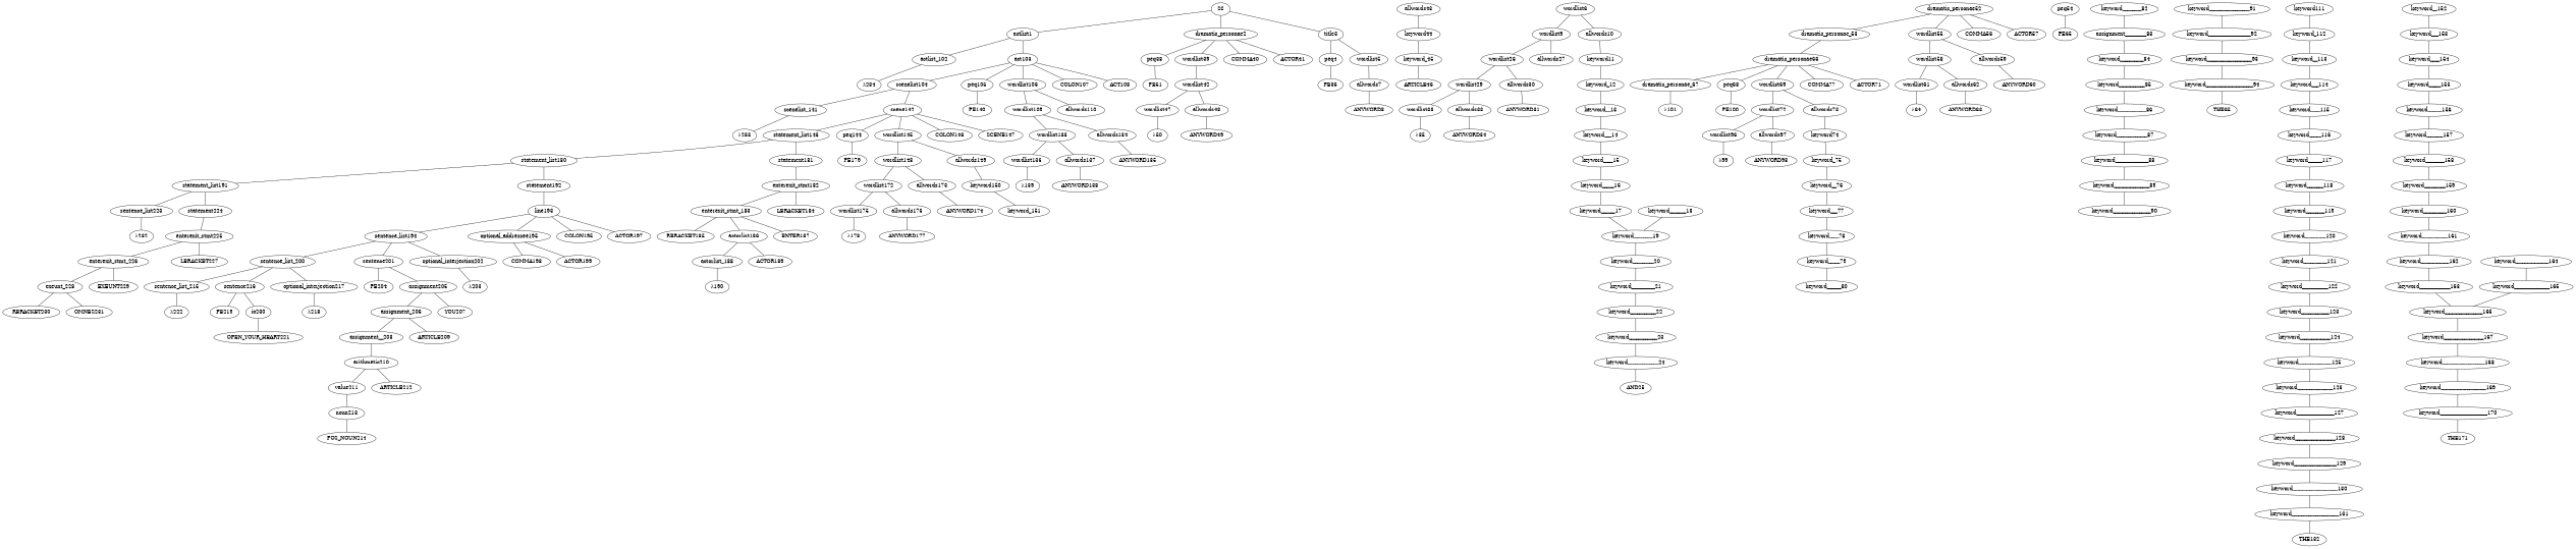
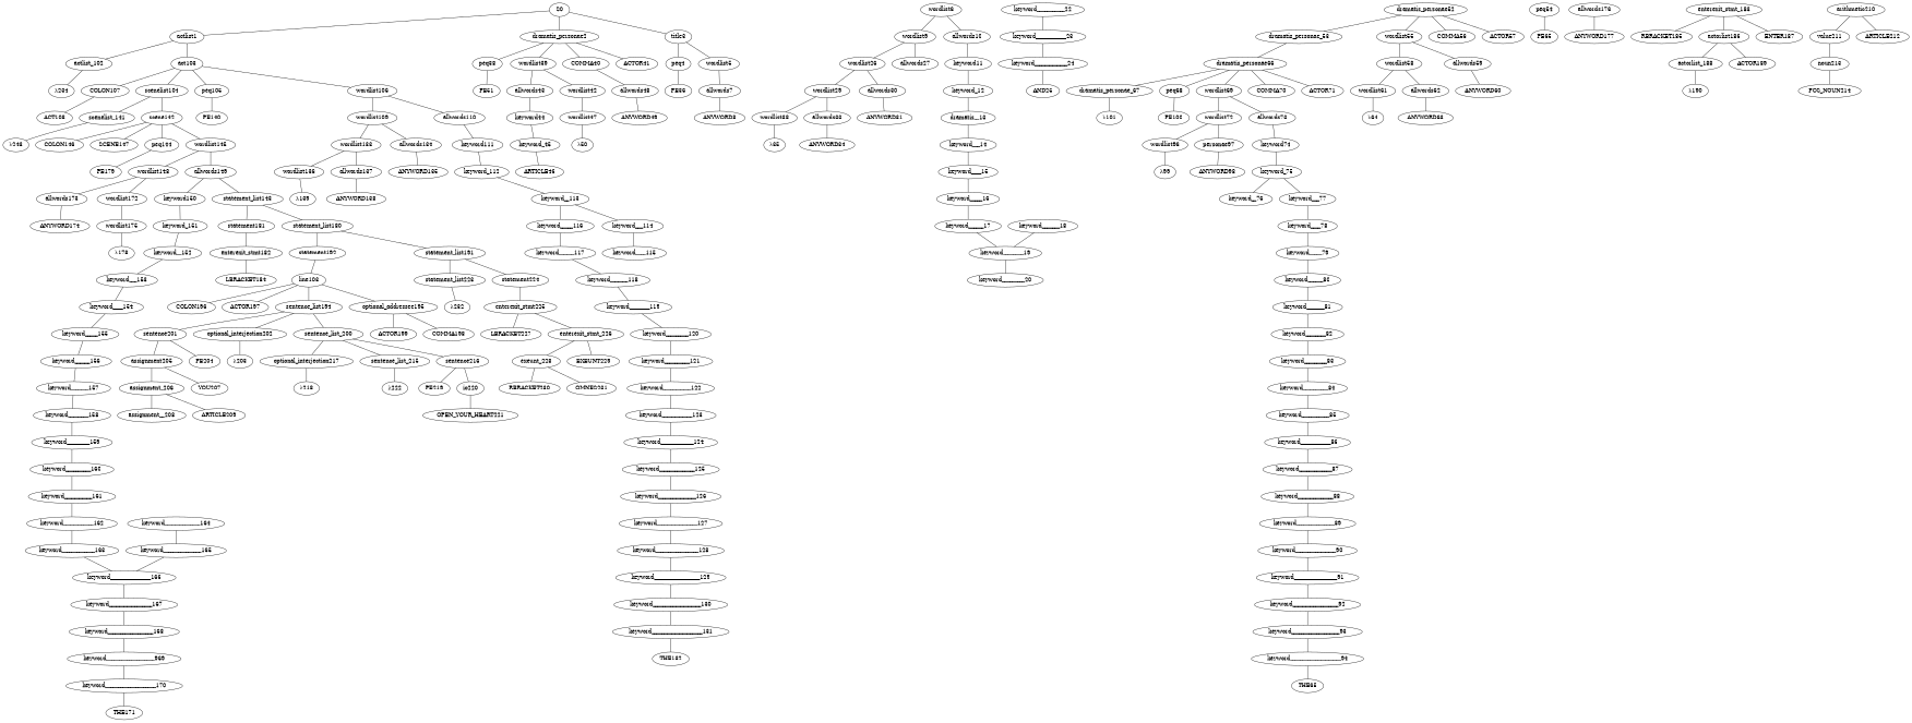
  strict graph {
    S0
    actlist1
    dramatis_personae2
    title3
    actlist_102
    act103
    peq38
    wordlist39
    COMMA40
    ACTOR41
    peq4
    wordlist5
    "λ234"
    scenelist104
    peq105
    wordlist106
    COLON107
    ACT108
    PE51
    wordlist42
    allwords43
    PE36
    allwords7
    wordlist6
    wordlist9
    allwords10
    ANYWORD8
    wordlist26
    allwords27
    keyword11
    wordlist29
    allwords30
    keyword_12
-   keyword__13
+   keyword__13 [label=dramatis__13]
    keyword___14
    keyword____15
    keyword_____16
    keyword______17
    keyword________19
    keyword_______18
    keyword_________20
-   keyword__________21
    keyword___________22
    keyword____________23
    keyword_____________24
    AND25
    n47 [label=wordlist38]
    allwords33
    ANYWORD31
    "λ35"
    ANYWORD34
    dramatis_personae52
    dramatis_personae_53
    wordlist55
    COMMA56
    ACTOR57
    wordlist47
    allwords48
    keyword44
    "λ50"
    ANYWORD49
    keyword_45
    ARTICLE46
    dramatis_personae66
    peq54
    PE65
    wordlist58
    allwords59
    dramatis_personae_67
    peq68
    wordlist69
-   COMMA70 [label=COMMA77]
+   COMMA70
    ACTOR71
    wordlist61
    allwords62
    ANYWORD60
    "λ64"
    ANYWORD63
    "λ101"
    PE100
    wordlist72
    allwords73
    wordlist96
-   allwords97
+   allwords97 [label=personae97]
    keyword74
    "λ99"
    ANYWORD98
    keyword_75
    keyword__76
    keyword___77
    keyword____78
    keyword_____79
    keyword______80
+   keyword_______81
    keyword________82
-   keyword_________83 [label=assignment_________83]
+   keyword_________83
    keyword__________84
    keyword___________85
    keyword____________86
    keyword_____________87
    keyword______________88
    keyword_______________89
    keyword________________90
    keyword_________________91
    keyword__________________92
    keyword___________________93
    keyword____________________94
    n108 [label=THE65]
    scenelist_141
    scene142
    PE140
    wordlist109
    allwords110
-   "λ233"
+   "λ233" [label="λ243"]
    statement_list143
    peq144
    wordlist145
    COLON146
    SCENE147
    wordlist133
    allwords134
    keyword111
    wordlist136
    allwords137
    ANYWORD135
    keyword_112
    keyword__113
    keyword___114
    keyword____115
    keyword_____116
    keyword______117
    keyword_______118
    keyword________119
    keyword_________120
    keyword__________121
    keyword___________122
    keyword____________123
    keyword_____________124
    keyword______________125
    keyword_______________126
    keyword________________127
    keyword_________________128
    keyword__________________129
    keyword___________________130
    keyword____________________131
    THE132
    "λ139"
    ANYWORD138
    statement_list180
    statement181
    PE179
    wordlist148
    allwords149
    statement_list191
    statement192
    enterexit_stmt182
    wordlist172
    allwords173
    keyword150
    wordlist175
    allwords176
    ANYWORD174
    keyword_151
    keyword__152
    keyword___153
    keyword____154
    keyword_____155
    keyword______156
    keyword_______157
    keyword________158
    keyword_________159
    keyword__________160
    keyword___________161
    keyword____________162
    keyword_____________163
    keyword________________166
    keyword______________164
    keyword_______________165
    keyword_________________167
    keyword__________________168
-   keyword___________________169
+   keyword___________________169 [label=keyword___________________969]
    keyword____________________170
    THE171
    "λ178"
    ANYWORD177
-   statement_list223 [label=sentence_list223]
+   statement_list223
    statement224
-   line193
+   line193 [label=line103]
    enterexit_stmt_183
    LBRACKET184
    RBRACKET185
    actorlist186
    ENTER187
    actorlist_188
    ACTOR189
    "λ190"
    "λ232"
    enterexit_stmt225
    sentence_list194
    optional_addressee195
-   COLON196 [label=COLON195]
+   COLON196
    ACTOR197
    sentence_list_200
    sentence201
    optional_interjection202
    COMMA198
    ACTOR199
    sentence_list_215
    sentence216
    optional_interjection217
    PE204
    assignment205
    "λ203"
    "λ222"
    PE219
-   io220 [label=io230]
+   io220
    "λ218"
    assignment_206
    YOU207
    assignment__208
    n221 [label=ARTICLE209]
    arithmetic210
    value211
    ARTICLE212
    noun213
    POS_NOUN214
    OPEN_YOUR_HEART221
    enterexit_stmt_226
    LBRACKET227
    exeunt_228
    EXEUNT229
    RBRACKET230
    OMNES231
    S0 -- actlist1
    S0 -- dramatis_personae2
    S0 -- title3
    actlist1 -- actlist_102
    actlist1 -- act103
    dramatis_personae2 -- peq38
    dramatis_personae2 -- wordlist39
    dramatis_personae2 -- COMMA40
    dramatis_personae2 -- ACTOR41
    title3 -- peq4
    title3 -- wordlist5
    actlist_102 -- "λ234"
    act103 -- scenelist104
    act103 -- peq105
    act103 -- wordlist106
    act103 -- COLON107
-   act103 -- ACT108
+   COLON107 -- ACT108
    peq38 -- PE51
    wordlist39 -- wordlist42
+   wordlist39 -- allwords43
    peq4 -- PE36
    wordlist5 -- allwords7
    scenelist104 -- scenelist_141
    scenelist104 -- scene142
    peq105 -- PE140
    wordlist106 -- wordlist109
    wordlist106 -- allwords110
    wordlist42 -- wordlist47
-   wordlist42 -- allwords48
+   COMMA40 -- allwords48
    allwords43 -- keyword44
    allwords7 -- ANYWORD8
    wordlist6 -- wordlist9
    wordlist6 -- allwords10
    wordlist9 -- wordlist26
    wordlist9 -- allwords27
    allwords10 -- keyword11
    wordlist26 -- wordlist29
    wordlist26 -- allwords30
    keyword11 -- keyword_12
    wordlist29 -- n47
    wordlist29 -- allwords33
    allwords30 -- ANYWORD31
    keyword_12 -- keyword__13
    keyword__13 -- keyword___14
    keyword___14 -- keyword____15
    keyword____15 -- keyword_____16
    keyword_____16 -- keyword______17
    keyword______17 -- keyword________19
    keyword________19 -- keyword_________20
    keyword_______18 -- keyword________19
-   keyword_________20 -- keyword__________21
-   keyword__________21 -- keyword___________22
    keyword___________22 -- keyword____________23
    keyword____________23 -- keyword_____________24
    keyword_____________24 -- AND25
    n47 -- "λ35"
    allwords33 -- ANYWORD34
    dramatis_personae52 -- dramatis_personae_53
    dramatis_personae52 -- wordlist55
    dramatis_personae52 -- COMMA56
    dramatis_personae52 -- ACTOR57
    dramatis_personae_53 -- dramatis_personae66
    wordlist55 -- wordlist58
    wordlist55 -- allwords59
    wordlist47 -- "λ50"
    allwords48 -- ANYWORD49
    keyword44 -- keyword_45
    keyword_45 -- ARTICLE46
    dramatis_personae66 -- dramatis_personae_67
    dramatis_personae66 -- peq68
    dramatis_personae66 -- wordlist69
    dramatis_personae66 -- COMMA70
    dramatis_personae66 -- ACTOR71
    peq54 -- PE65
    wordlist58 -- wordlist61
    wordlist58 -- allwords62
    allwords59 -- ANYWORD60
    dramatis_personae_67 -- "λ101"
    peq68 -- PE100
    wordlist69 -- wordlist72
    wordlist69 -- allwords73
    wordlist61 -- "λ64"
    allwords62 -- ANYWORD63
    wordlist72 -- wordlist96
    wordlist72 -- allwords97
    allwords73 -- keyword74
    wordlist96 -- "λ99"
    allwords97 -- ANYWORD98
    keyword74 -- keyword_75
    keyword_75 -- keyword__76
-   keyword__76 -- keyword___77
+   keyword_75 -- keyword___77
    keyword___77 -- keyword____78
    keyword____78 -- keyword_____79
    keyword_____79 -- keyword______80
+   keyword______80 -- keyword_______81
+   keyword_______81 -- keyword________82
    keyword________82 -- keyword_________83
    keyword_________83 -- keyword__________84
    keyword__________84 -- keyword___________85
    keyword___________85 -- keyword____________86
    keyword____________86 -- keyword_____________87
    keyword_____________87 -- keyword______________88
    keyword______________88 -- keyword_______________89
    keyword_______________89 -- keyword________________90
+   keyword________________90 -- keyword_________________91
    keyword_________________91 -- keyword__________________92
    keyword__________________92 -- keyword___________________93
    keyword___________________93 -- keyword____________________94
    keyword____________________94 -- n108
    scenelist_141 -- "λ233"
-   scene142 -- statement_list143
+   allwords149 -- statement_list143
    scene142 -- peq144
    scene142 -- wordlist145
    scene142 -- COLON146
    scene142 -- SCENE147
    wordlist109 -- wordlist133
    wordlist109 -- allwords134
+   allwords110 -- keyword111
    statement_list143 -- statement_list180
    statement_list143 -- statement181
    peq144 -- PE179
    wordlist145 -- wordlist148
    wordlist145 -- allwords149
    wordlist133 -- wordlist136
    wordlist133 -- allwords137
    allwords134 -- ANYWORD135
    keyword111 -- keyword_112
    wordlist136 -- "λ139"
    allwords137 -- ANYWORD138
    keyword_112 -- keyword__113
    keyword__113 -- keyword___114
    keyword___114 -- keyword____115
-   keyword____115 -- keyword_____116
+   keyword__113 -- keyword_____116
    keyword_____116 -- keyword______117
    keyword______117 -- keyword_______118
    keyword_______118 -- keyword________119
    keyword________119 -- keyword_________120
    keyword_________120 -- keyword__________121
    keyword__________121 -- keyword___________122
    keyword___________122 -- keyword____________123
    keyword____________123 -- keyword_____________124
    keyword_____________124 -- keyword______________125
    keyword______________125 -- keyword_______________126
    keyword_______________126 -- keyword________________127
    keyword________________127 -- keyword_________________128
    keyword_________________128 -- keyword__________________129
    keyword__________________129 -- keyword___________________130
    keyword___________________130 -- keyword____________________131
    keyword____________________131 -- THE132
    statement_list180 -- statement_list191
    statement_list180 -- statement192
    statement181 -- enterexit_stmt182
    wordlist148 -- wordlist172
    wordlist148 -- allwords173
    allwords149 -- keyword150
    statement_list191 -- statement_list223
    statement_list191 -- statement224
    statement192 -- line193
-   enterexit_stmt182 -- enterexit_stmt_183
    enterexit_stmt182 -- LBRACKET184
    wordlist172 -- wordlist175
-   wordlist172 -- allwords176
    allwords173 -- ANYWORD174
    keyword150 -- keyword_151
    wordlist175 -- "λ178"
    allwords176 -- ANYWORD177
+   keyword_151 -- keyword__152
    keyword__152 -- keyword___153
    keyword___153 -- keyword____154
    keyword____154 -- keyword_____155
    keyword_____155 -- keyword______156
    keyword______156 -- keyword_______157
    keyword_______157 -- keyword________158
    keyword________158 -- keyword_________159
    keyword_________159 -- keyword__________160
    keyword__________160 -- keyword___________161
    keyword___________161 -- keyword____________162
    keyword____________162 -- keyword_____________163
    keyword_____________163 -- keyword________________166
    keyword________________166 -- keyword_________________167
    keyword______________164 -- keyword_______________165
    keyword_______________165 -- keyword________________166
    keyword_________________167 -- keyword__________________168
    keyword__________________168 -- keyword___________________169
    keyword___________________169 -- keyword____________________170
    keyword____________________170 -- THE171
    statement_list223 -- "λ232"
    statement224 -- enterexit_stmt225
    line193 -- sentence_list194
    line193 -- optional_addressee195
    line193 -- COLON196
    line193 -- ACTOR197
    enterexit_stmt_183 -- RBRACKET185
    enterexit_stmt_183 -- actorlist186
    enterexit_stmt_183 -- ENTER187
    actorlist186 -- actorlist_188
    actorlist186 -- ACTOR189
    actorlist_188 -- "λ190"
    enterexit_stmt225 -- enterexit_stmt_226
    enterexit_stmt225 -- LBRACKET227
    sentence_list194 -- sentence_list_200
    sentence_list194 -- sentence201
    sentence_list194 -- optional_interjection202
    optional_addressee195 -- COMMA198
    optional_addressee195 -- ACTOR199
    sentence_list_200 -- sentence_list_215
    sentence_list_200 -- sentence216
    sentence_list_200 -- optional_interjection217
    sentence201 -- PE204
    sentence201 -- assignment205
    optional_interjection202 -- "λ203"
    sentence_list_215 -- "λ222"
    sentence216 -- PE219
    sentence216 -- io220
    optional_interjection217 -- "λ218"
    assignment205 -- assignment_206
    assignment205 -- YOU207
    io220 -- OPEN_YOUR_HEART221
    assignment_206 -- assignment__208
    assignment_206 -- n221
-   assignment__208 -- arithmetic210
    arithmetic210 -- value211
    arithmetic210 -- ARTICLE212
    value211 -- noun213
    noun213 -- POS_NOUN214
    enterexit_stmt_226 -- exeunt_228
    enterexit_stmt_226 -- EXEUNT229
    exeunt_228 -- RBRACKET230
    exeunt_228 -- OMNES231
  }
